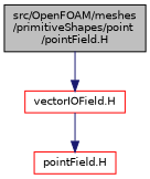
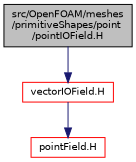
  digraph {
    node [color=red fontname=Helvetica fontsize=10 shape=record]
    edge [color=midnightblue fontname=Helvetica fontsize=10 labelfontname=Helvetica labelfontsize=10 style=solid]
-   n1 [color=black fillcolor=grey75 fontcolor=black height=0.2 label="src/OpenFOAM/meshes\l/primitiveShapes/point\l/pointField.H" style=filled width=0.4]
+   n1 [color=black fillcolor=grey75 fontcolor=black height=0.2 label="src/OpenFOAM/meshes\l/primitiveShapes/point\l/pointIOField.H" style=filled width=0.4]
    n2 [height=0.2 label="vectorIOField.H" width=0.4]
    n3 [height=0.2 label="pointField.H" width=0.4]
    n1 -> n2
    n2 -> n3
  }
